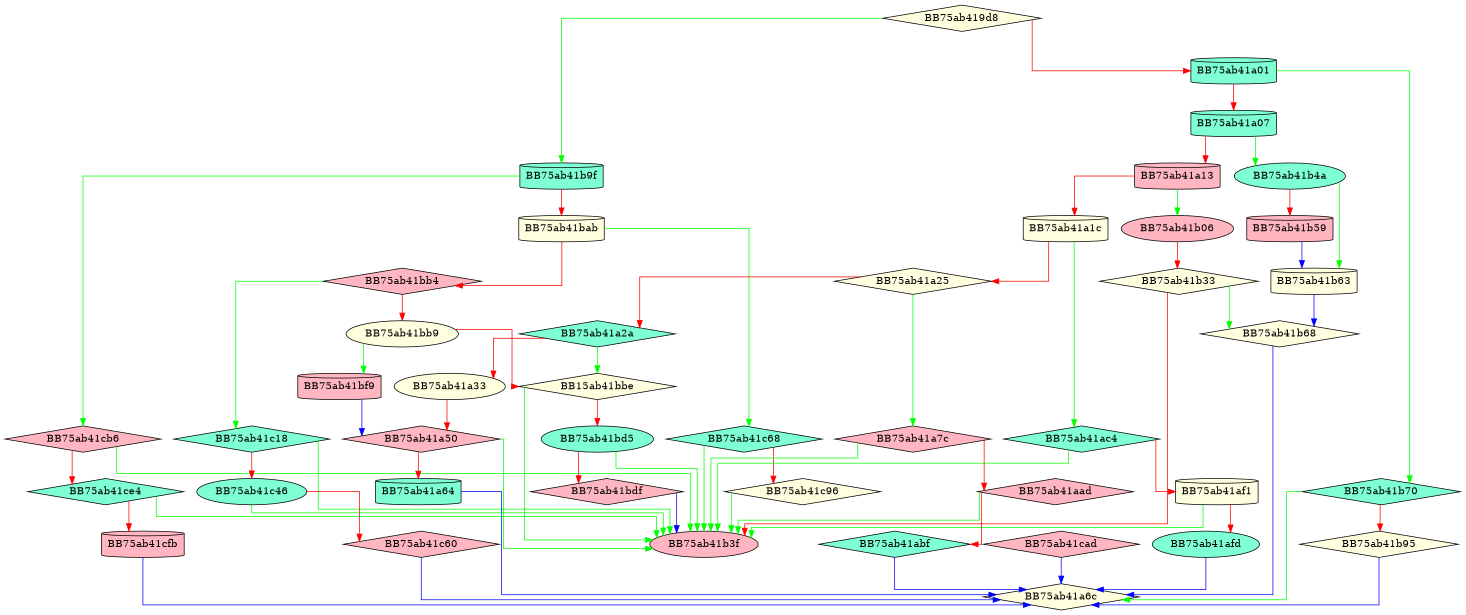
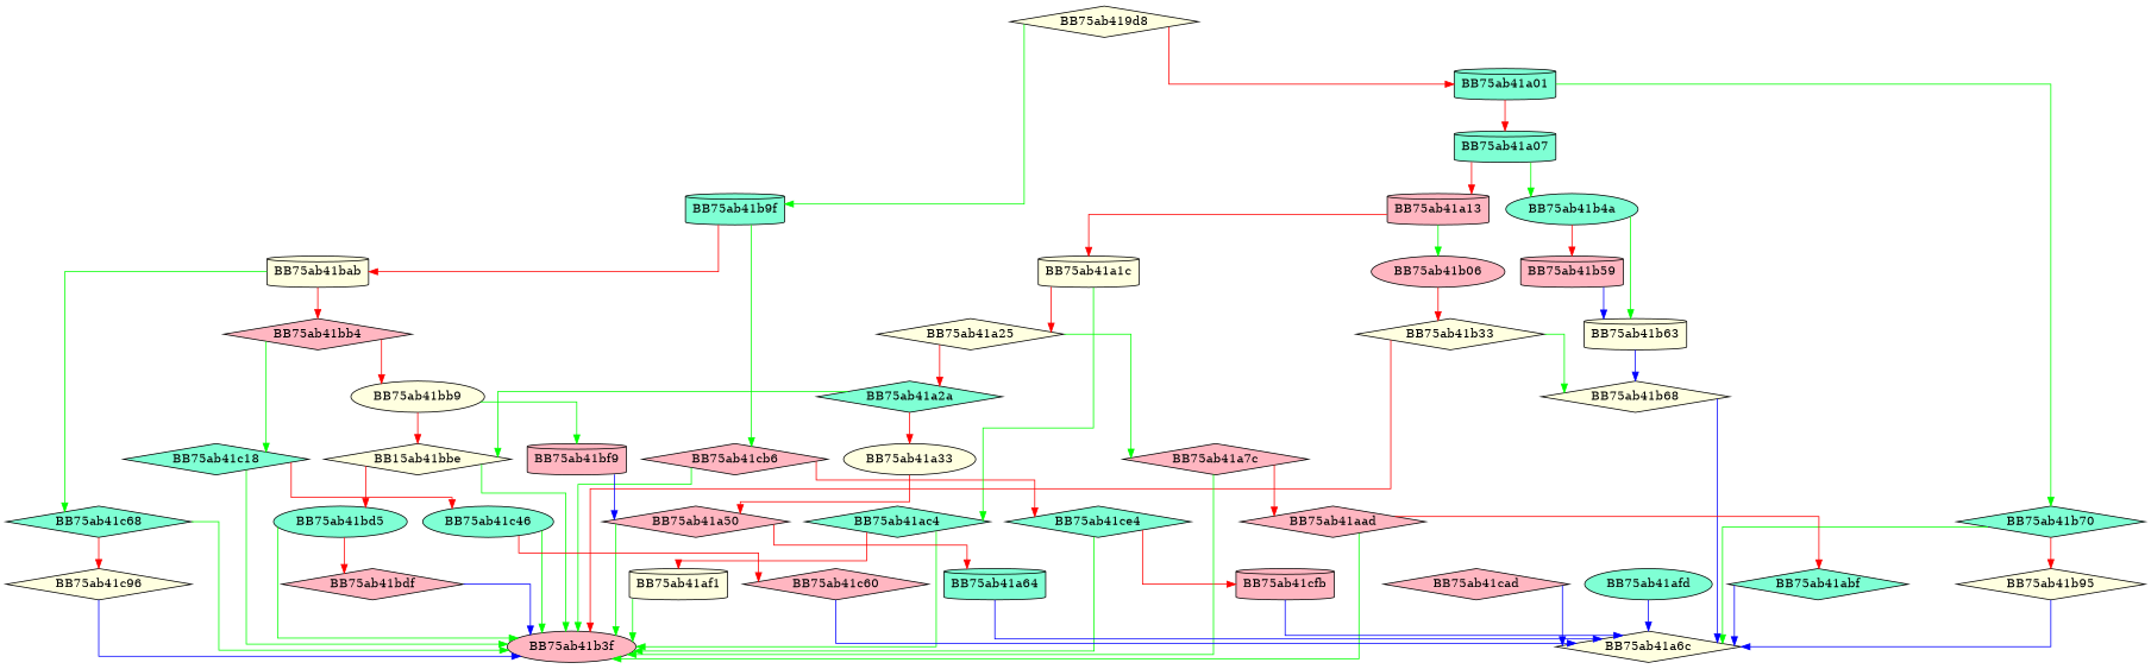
  digraph {
    splines=ortho
    node [fillcolor=aquamarine shape=diamond style=filled]
    edge [color=red]
    BB75ab419d8 [fillcolor=lightyellow]
    BB75ab41b9f [shape=cylinder]
    BB75ab41a01 [shape=cylinder]
    BB75ab41cb6 [fillcolor=lightpink]
    BB75ab41bab [fillcolor=lightyellow shape=cylinder]
    BB75ab41b70
    BB75ab41a07 [shape=cylinder]
    BB75ab41b3f [fillcolor=lightpink shape=ellipse]
    BB75ab41ce4
    BB75ab41c68
    BB75ab41bb4 [fillcolor=lightpink]
    BB75ab41a6c [fillcolor=lightyellow]
    BB75ab41b95 [fillcolor=lightyellow]
    BB75ab41b4a [shape=ellipse]
    BB75ab41a13 [fillcolor=lightpink shape=cylinder]
    BB75ab41b63 [fillcolor=lightyellow shape=cylinder]
    BB75ab41b59 [fillcolor=lightpink shape=cylinder]
    BB75ab41b06 [fillcolor=lightpink shape=ellipse]
    BB75ab41a1c [fillcolor=lightyellow shape=cylinder]
    BB75ab41b68 [fillcolor=lightyellow]
    BB75ab41b33 [fillcolor=lightyellow]
    BB75ab41ac4
    BB75ab41a25 [fillcolor=lightyellow]
    BB75ab41af1 [fillcolor=lightyellow shape=cylinder]
    BB75ab41a7c [fillcolor=lightpink]
    BB75ab41a2a
    BB75ab41afd [shape=ellipse]
    BB75ab41aad [fillcolor=lightpink]
    n29 [fillcolor=lightyellow label=BB15ab41bbe]
    BB75ab41a33 [fillcolor=lightyellow shape=ellipse]
    BB75ab41abf
    BB75ab41bd5 [shape=ellipse]
    BB75ab41a50 [fillcolor=lightpink]
    BB75ab41bdf [fillcolor=lightpink]
    BB75ab41a64 [shape=cylinder]
    BB75ab41cfb [fillcolor=lightpink shape=cylinder]
    BB75ab41c96 [fillcolor=lightyellow]
    BB75ab41c18
    BB75ab41bb9 [fillcolor=lightyellow shape=ellipse]
    BB75ab41c46 [shape=ellipse]
    BB75ab41bf9 [fillcolor=lightpink shape=cylinder]
    BB75ab41c60 [fillcolor=lightpink]
    BB75ab41cad [fillcolor=lightpink]
    BB75ab419d8 -> BB75ab41b9f [color=green]
    BB75ab419d8 -> BB75ab41a01
    BB75ab41b9f -> BB75ab41cb6 [color=green]
    BB75ab41b9f -> BB75ab41bab
    BB75ab41a01 -> BB75ab41b70 [color=green]
    BB75ab41a01 -> BB75ab41a07
    BB75ab41cb6 -> BB75ab41b3f [color=green]
    BB75ab41cb6 -> BB75ab41ce4
    BB75ab41bab -> BB75ab41c68 [color=green]
    BB75ab41bab -> BB75ab41bb4
    BB75ab41b70 -> BB75ab41a6c [color=green]
    BB75ab41b70 -> BB75ab41b95
    BB75ab41a07 -> BB75ab41b4a [color=green]
    BB75ab41a07 -> BB75ab41a13
    BB75ab41ce4 -> BB75ab41b3f [color=green]
    BB75ab41ce4 -> BB75ab41cfb
    BB75ab41c68 -> BB75ab41b3f [color=green]
    BB75ab41c68 -> BB75ab41c96
    BB75ab41bb4 -> BB75ab41c18 [color=green]
    BB75ab41bb4 -> BB75ab41bb9
    BB75ab41b95 -> BB75ab41a6c [color=blue]
    BB75ab41b4a -> BB75ab41b63 [color=green]
    BB75ab41b4a -> BB75ab41b59
    BB75ab41a13 -> BB75ab41b06 [color=green]
    BB75ab41a13 -> BB75ab41a1c
    BB75ab41b63 -> BB75ab41b68 [color=blue]
    BB75ab41b59 -> BB75ab41b63 [color=blue]
    BB75ab41b06 -> BB75ab41b33
    BB75ab41a1c -> BB75ab41ac4 [color=green]
    BB75ab41a1c -> BB75ab41a25
    BB75ab41b68 -> BB75ab41a6c [color=blue]
    BB75ab41b33 -> BB75ab41b3f
    BB75ab41b33 -> BB75ab41b68 [color=green]
    BB75ab41ac4 -> BB75ab41b3f [color=green]
    BB75ab41ac4 -> BB75ab41af1
    BB75ab41a25 -> BB75ab41a7c [color=green]
    BB75ab41a25 -> BB75ab41a2a
    BB75ab41af1 -> BB75ab41b3f [color=green]
-   BB75ab41af1 -> BB75ab41afd
    BB75ab41a7c -> BB75ab41b3f [color=green]
    BB75ab41a7c -> BB75ab41aad
    BB75ab41a2a -> n29 [color=green]
    BB75ab41a2a -> BB75ab41a33
    BB75ab41afd -> BB75ab41a6c [color=blue]
    BB75ab41aad -> BB75ab41b3f [color=green]
    BB75ab41aad -> BB75ab41abf
    n29 -> BB75ab41b3f [color=green]
    n29 -> BB75ab41bd5
    BB75ab41a33 -> BB75ab41a50
    BB75ab41abf -> BB75ab41a6c [color=blue]
    BB75ab41bd5 -> BB75ab41b3f [color=green]
    BB75ab41bd5 -> BB75ab41bdf
    BB75ab41a50 -> BB75ab41b3f [color=green]
    BB75ab41a50 -> BB75ab41a64
    BB75ab41bdf -> BB75ab41b3f [color=blue]
    BB75ab41a64 -> BB75ab41a6c [color=blue]
    BB75ab41cfb -> BB75ab41a6c [color=blue]
-   BB75ab41c96 -> BB75ab41b3f [color=green]
+   BB75ab41c96 -> BB75ab41b3f [color=blue]
    BB75ab41c18 -> BB75ab41b3f [color=green]
    BB75ab41c18 -> BB75ab41c46
    BB75ab41bb9 -> n29
    BB75ab41bb9 -> BB75ab41bf9 [color=green]
    BB75ab41c46 -> BB75ab41b3f [color=green]
    BB75ab41c46 -> BB75ab41c60
    BB75ab41bf9 -> BB75ab41a50 [color=blue]
    BB75ab41c60 -> BB75ab41a6c [color=blue]
    BB75ab41cad -> BB75ab41a6c [color=blue]
  }
